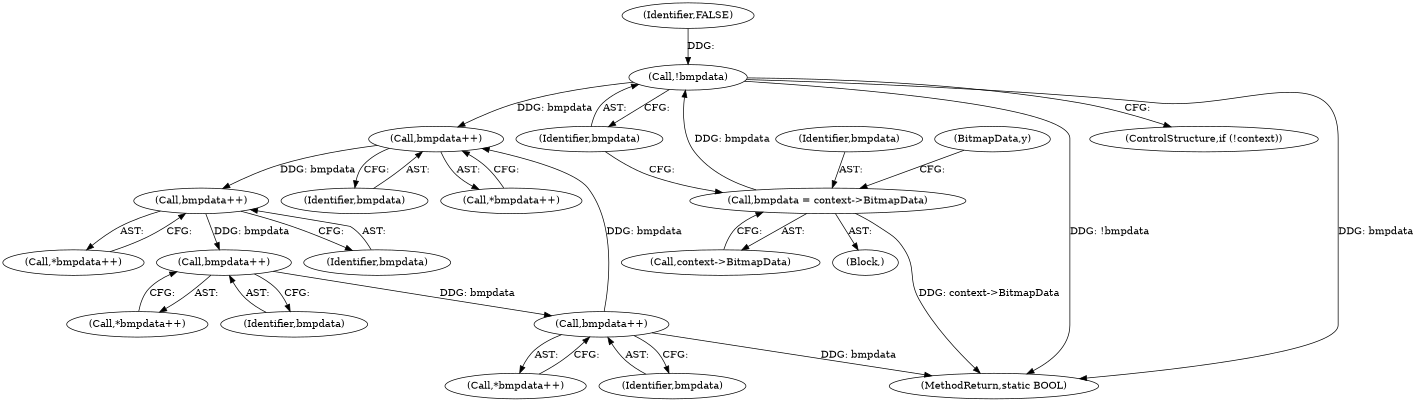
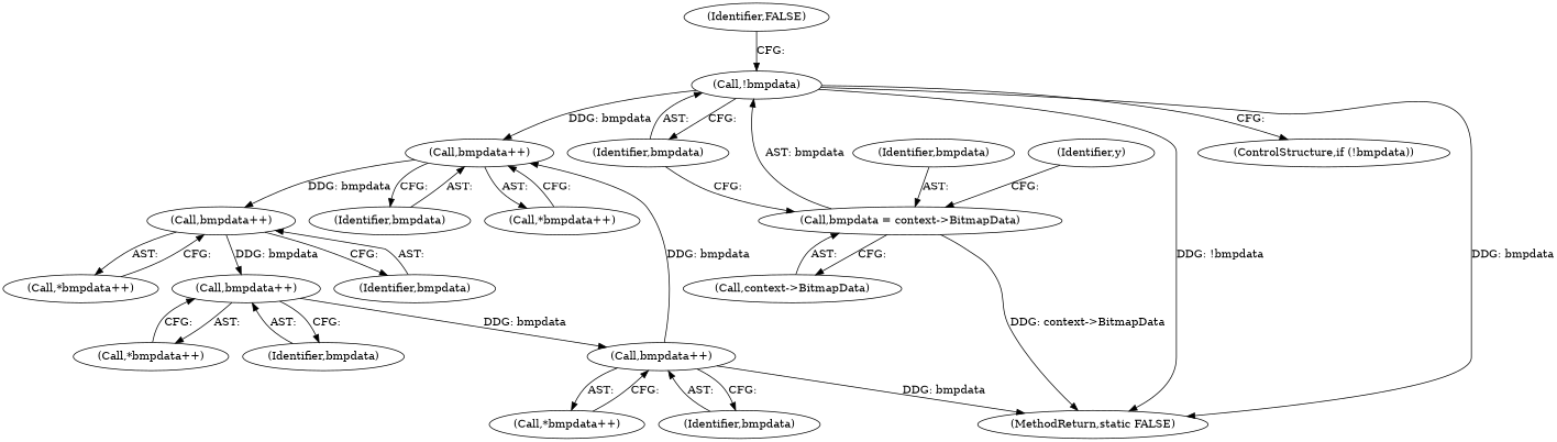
  digraph {
    n1 [label="(Call,bmpdata++)"]
    n2 [label="(Call,bmpdata++)"]
    n3 [label="(Identifier,bmpdata)"]
    n4 [label="(Call,*bmpdata++)"]
    n5 [label="(Call,bmpdata++)"]
    n6 [label="(Identifier,bmpdata)"]
    n7 [label="(Call,*bmpdata++)"]
    n8 [label="(Call,bmpdata++)"]
-   n9 [label="(MethodReturn,static BOOL)"]
+   n9 [label="(MethodReturn,static FALSE)"]
    n10 [label="(Identifier,bmpdata)"]
    n11 [label="(Call,*bmpdata++)"]
    n12 [label="(Identifier,bmpdata)"]
    n13 [label="(Call,*bmpdata++)"]
    n14 [label="(Call,!bmpdata)"]
    n15 [label="(Identifier,bmpdata)"]
-   n16 [label="(ControlStructure,if (!context))"]
+   n16 [label="(ControlStructure,if (!bmpdata))"]
    n17 [label="(Call,bmpdata = context->BitmapData)"]
    n18 [label="(Call,context->BitmapData)"]
-   n19 [label="(Block,)"]
    n20 [label="(Identifier,bmpdata)"]
-   n21 [label="(BitmapData,y)"]
+   n21 [label="(Identifier,y)"]
    n22 [label="(Identifier,FALSE)"]
    n1 -> n2 [label="DDG: bmpdata"]
    n1 -> n3 [label="CFG: "]
    n1 -> n4 [label="AST: "]
    n2 -> n5 [label="DDG: bmpdata"]
    n2 -> n6 [label="CFG: "]
    n2 -> n7 [label="AST: "]
    n3 -> n1 [label="AST: "]
    n4 -> n1 [label="CFG: "]
    n5 -> n8 [label="DDG: bmpdata"]
    n5 -> n12 [label="CFG: "]
    n5 -> n13 [label="AST: "]
    n6 -> n2 [label="AST: "]
    n7 -> n2 [label="CFG: "]
    n8 -> n1 [label="DDG: bmpdata"]
    n8 -> n9 [label="DDG: bmpdata"]
    n8 -> n10 [label="CFG: "]
    n8 -> n11 [label="AST: "]
    n10 -> n8 [label="AST: "]
    n11 -> n8 [label="CFG: "]
    n12 -> n5 [label="AST: "]
    n13 -> n5 [label="CFG: "]
    n14 -> n1 [label="DDG: bmpdata"]
    n14 -> n9 [label="DDG: !bmpdata"]
    n14 -> n9 [label="DDG: bmpdata"]
    n14 -> n15 [label="CFG: "]
    n14 -> n16 [label="CFG: "]
    n15 -> n14 [label="AST: "]
    n15 -> n17 [label="CFG: "]
    n17 -> n9 [label="DDG: context->BitmapData"]
-   n17 -> n14 [label="DDG: bmpdata"]
-   n17 -> n18 [label="AST: "]
-   n17 -> n19 [label="AST: "]
-   n18 -> n17 [label="CFG: "]
+   n17 -> n14 [label="AST: bmpdata"]
+   n17 -> n18 [label="CFG: "]
+   n18 -> n17 [label="AST: "]
    n20 -> n17 [label="AST: "]
    n21 -> n17 [label="CFG: "]
-   n22 -> n14 [label="DDG: "]
+   n22 -> n14 [label="CFG: "]
  }
